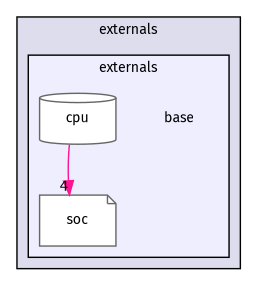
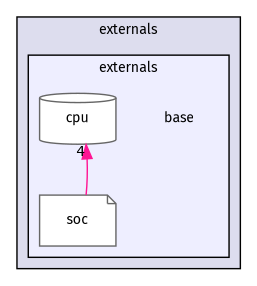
  digraph {
    compound=true
    fontname="Fira Sans"
    node [fontname="Fira Sans" fontsize=10 color=gray40 fillcolor=white style=filled]
    n1 [label=base shape=plaintext fillcolor="" style=""]
    n2 [label=cpu shape=cylinder]
    n3 [label=soc shape=note]
    subgraph cluster_1 {
      bgcolor="#ddddee"
      fontsize=10
      label=externals
      pencolor=black
      subgraph cluster_2 {
        bgcolor="#eeeeff"
        fontsize=10
        pencolor=black
        n1
        n2
        n3
      }
    }
-   n2 -> n3 [headlabel=4 labeldistance=1.5 labelfontname=Helvetica labelfontsize=10 color=deeppink style=solid fontname="Fira Sans"]
+   n3 -> n2 [headlabel=4 labeldistance=1.5 labelfontname=Helvetica labelfontsize=10 color=deeppink style=solid fontname="Fira Sans"]
  }
